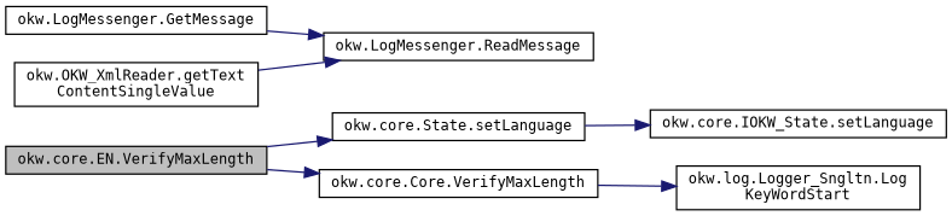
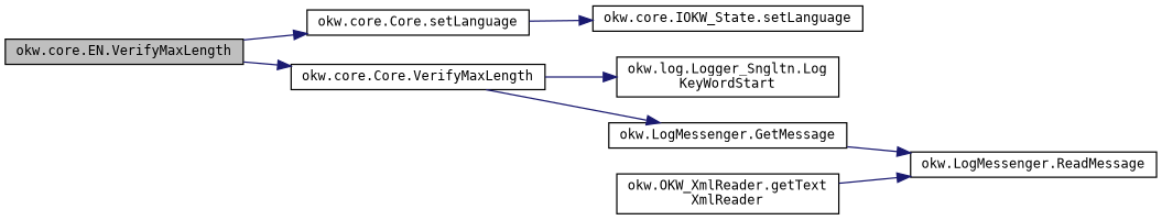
  digraph {
    fontname="DejaVu Sans Mono"
    rankdir=LR
    node [color=black fillcolor=white fontname="DejaVu Sans Mono" fontsize=10 shape=record style=filled]
    edge [color=midnightblue fontname="DejaVu Sans Mono" fontsize=10 labelfontname=Helvetica labelfontsize=10 style=solid]
    n1 [fillcolor=grey75 fontcolor=black height=0.2 label="okw.core.EN.VerifyMaxLength" width=0.4]
-   n2 [height=0.2 label="okw.core.State.setLanguage" width=0.4]
+   n2 [height=0.2 label="okw.core.Core.setLanguage" width=0.4]
    n3 [height=0.2 label="okw.core.Core.VerifyMaxLength" width=0.4]
    n4 [height=0.2 label="okw.core.IOKW_State.setLanguage" width=0.4]
    n5 [height=0.2 label="okw.log.Logger_Sngltn.Log\lKeyWordStart" width=0.4]
    n6 [height=0.2 label="okw.LogMessenger.GetMessage" width=0.4]
    n7 [height=0.2 label="okw.LogMessenger.ReadMessage" width=0.4]
-   n8 [height=0.2 label="okw.OKW_XmlReader.getText\lContentSingleValue" width=0.4]
+   n8 [height=0.2 label="okw.OKW_XmlReader.getText\lXmlReader" width=0.4]
    n1 -> n2
    n1 -> n3
    n2 -> n4
    n3 -> n5
+   n3 -> n6
    n6 -> n7
    n8 -> n7
  }
